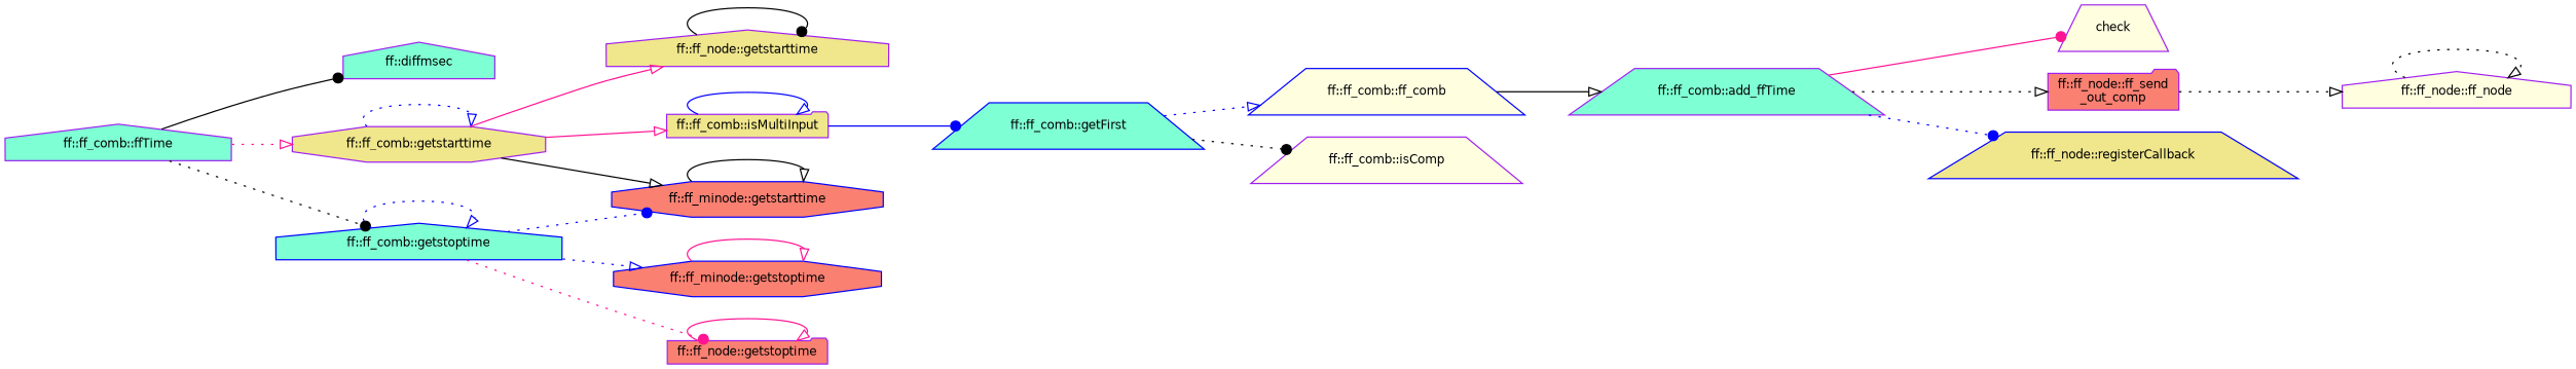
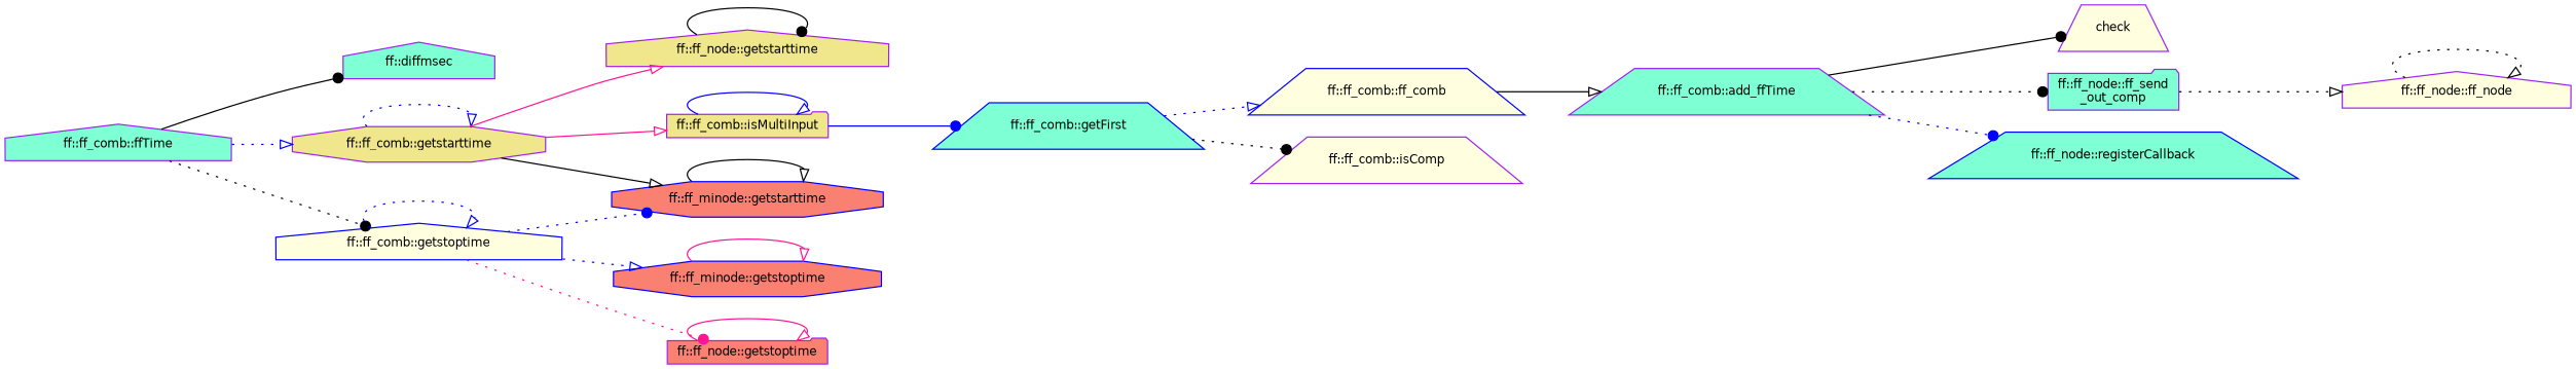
  digraph {
    rankdir=LR
    node [color=purple fillcolor=lightyellow fontname=Helvetica fontsize=10 shape=trapezium style=filled]
    edge [arrowhead=onormal color=black fontname=Helvetica fontsize=10 labelfontname=Helvetica labelfontsize=10 style=dotted]
    n1 [fillcolor=aquamarine fontcolor=black height=0.2 label="ff::ff_comb::ffTime" shape=house width=0.4]
    n2 [fillcolor=aquamarine height=0.2 label="ff::diffmsec" shape=house width=0.4]
    n3 [fillcolor=khaki height=0.2 label="ff::ff_comb::getstarttime" shape=octagon width=0.4]
-   n4 [color=blue fillcolor=aquamarine height=0.2 label="ff::ff_comb::getstoptime" shape=house width=0.4]
+   n4 [color=blue height=0.2 label="ff::ff_comb::getstoptime" shape=house width=0.4]
    n5 [color=blue fillcolor=salmon height=0.2 label="ff::ff_minode::getstarttime" shape=octagon width=0.4]
    n6 [fillcolor=khaki height=0.2 label="ff::ff_node::getstarttime" shape=house width=0.4]
    n7 [fillcolor=khaki height=0.2 label="ff::ff_comb::isMultiInput" shape=folder width=0.4]
    n8 [color=blue fillcolor=salmon height=0.2 label="ff::ff_minode::getstoptime" shape=octagon width=0.4]
    n9 [fillcolor=salmon height=0.2 label="ff::ff_node::getstoptime" shape=folder width=0.4]
    n10 [color=blue fillcolor=aquamarine height=0.2 label="ff::ff_comb::getFirst" width=0.4]
    n11 [color=blue height=0.2 label="ff::ff_comb::ff_comb" width=0.4]
    n12 [height=0.2 label="ff::ff_comb::isComp" width=0.4]
    n13 [fillcolor=aquamarine height=0.2 label="ff::ff_comb::add_ffTime" width=0.4]
    n14 [height=0.2 label=check width=0.4]
-   n15 [fillcolor=salmon height=0.2 label="ff::ff_node::ff_send\l_out_comp" shape=folder width=0.4]
-   n16 [color=blue fillcolor=khaki height=0.2 label="ff::ff_node::registerCallback" width=0.4]
+   n15 [fillcolor=aquamarine height=0.2 label="ff::ff_node::ff_send\l_out_comp" shape=folder width=0.4]
+   n16 [color=blue fillcolor=aquamarine height=0.2 label="ff::ff_node::registerCallback" width=0.4]
    n17 [height=0.2 label="ff::ff_node::ff_node" shape=house width=0.4]
    n1 -> n2 [arrowhead=dot style=solid]
-   n1 -> n3 [color=deeppink]
+   n1 -> n3 [color=blue]
    n1 -> n4 [arrowhead=dot]
    n3 -> n3 [color=blue]
    n3 -> n5 [style=solid]
    n3 -> n6 [color=deeppink style=solid]
    n3 -> n7 [color=deeppink style=solid]
    n4 -> n4 [color=blue]
    n4 -> n5 [arrowhead=dot color=blue]
    n4 -> n8 [color=blue]
    n4 -> n9 [arrowhead=dot color=deeppink]
    n5 -> n5 [style=solid]
    n6 -> n6 [arrowhead=dot style=solid]
    n7 -> n7 [color=blue style=solid]
    n7 -> n10 [arrowhead=dot color=blue style=solid]
    n8 -> n8 [color=deeppink style=solid]
    n9 -> n9 [color=deeppink style=solid]
    n10 -> n11 [color=blue]
    n10 -> n12 [arrowhead=dot]
    n11 -> n13 [style=solid]
-   n13 -> n14 [arrowhead=dot color=deeppink style=solid]
-   n13 -> n15
+   n13 -> n14 [arrowhead=dot style=solid]
+   n13 -> n15 [arrowhead=dot]
    n13 -> n16 [arrowhead=dot color=blue]
    n15 -> n17
    n17 -> n17
  }
